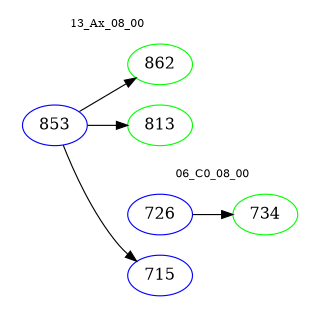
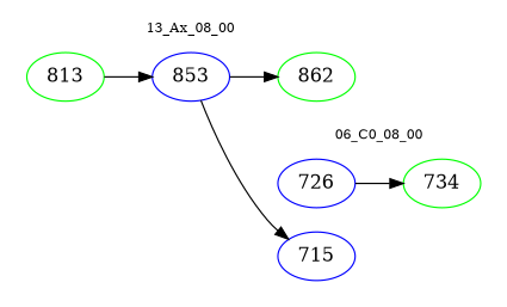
  digraph {
    rankdir=LR
    node [color=blue]
    edge [color=black]
    n1 [label=853]
    n2 [color=green label=813]
    n3 [color=green label=862]
    n4 [label=726]
    n5 [label=715]
    n6 [color=green label=734]
    subgraph cluster_1 {
      color=white
      fontsize=10
      label="13_Ax_08_00"
      n1
      n2
      n3
    }
    subgraph cluster_2 {
      color=white
      fontsize=10
      label="06_C0_08_00"
      n4
      n5
      n6
    }
-   n1 -> n2
+   n2 -> n1
    n1 -> n3
    n1 -> n5
    n4 -> n6
  }
